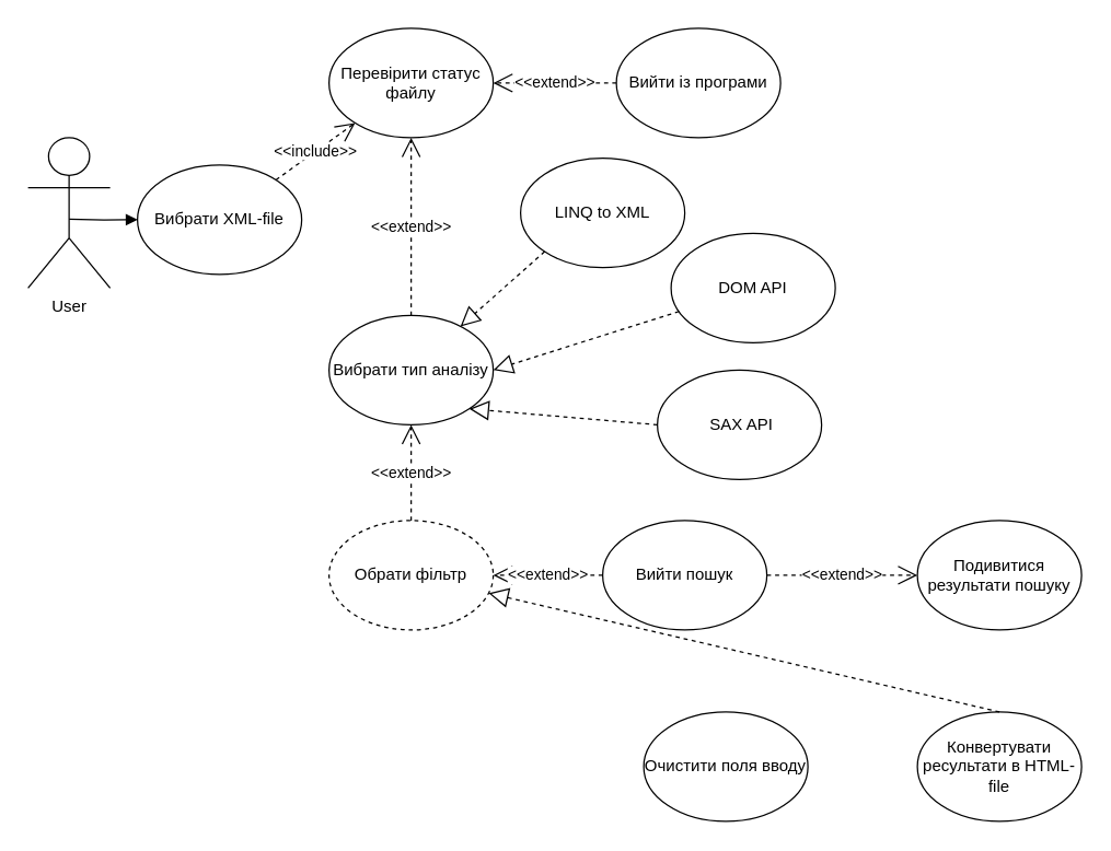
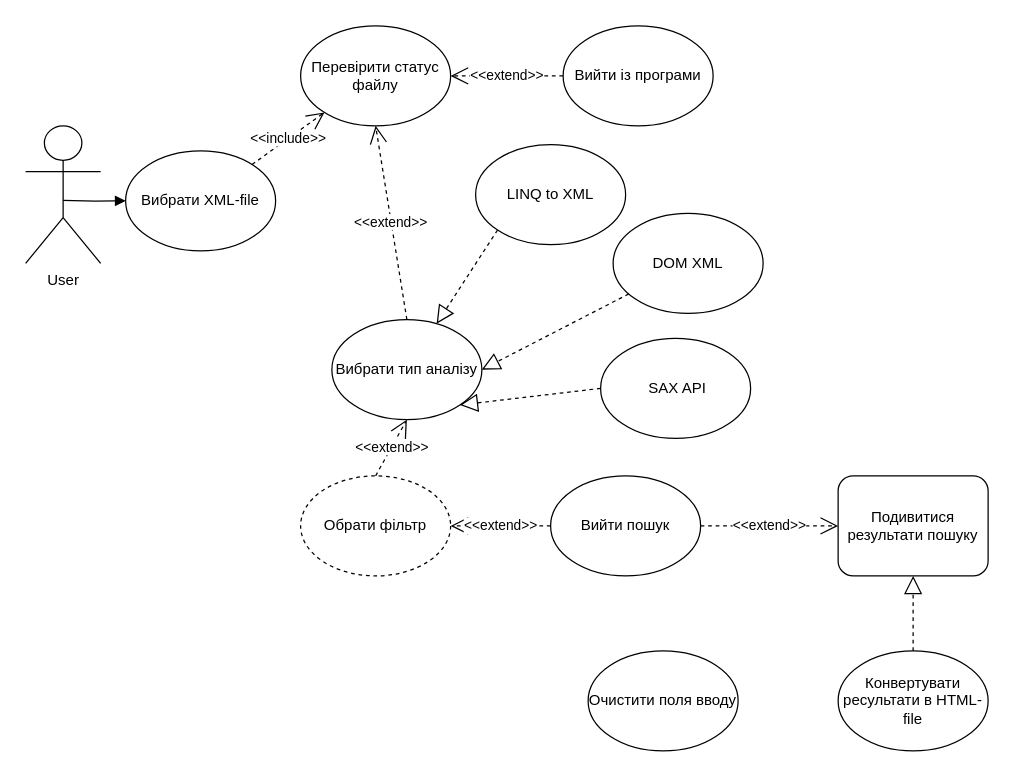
  <mxCell id="0" />
  <mxCell id="1" parent="0" />
  <mxCell id="2" value="User&lt;div&gt;&lt;br&gt;&lt;/div&gt;" style="shape=umlActor;verticalLabelPosition=bottom;verticalAlign=top;html=1;outlineConnect=0;" parent="1" vertex="1"><mxGeometry x="20" y="100" width="60" height="110" as="geometry" /></mxCell>
  <mxCell id="3" value="Вибрати XML-file" style="ellipse;whiteSpace=wrap;html=1;" parent="1" vertex="1"><mxGeometry x="100" y="120" width="120" height="80" as="geometry" /></mxCell>
  <mxCell id="4" value="Перевірити статус файлу" style="ellipse;whiteSpace=wrap;html=1;" parent="1" vertex="1"><mxGeometry x="240" y="20" width="120" height="80" as="geometry" /></mxCell>
- <mxCell id="5" value="Вибрати тип аналізу" style="ellipse;whiteSpace=wrap;html=1;" parent="1" vertex="1"><mxGeometry x="240" y="230" width="120" height="80" as="geometry" /></mxCell>
+ <mxCell id="5" value="Вибрати тип аналізу" style="ellipse;whiteSpace=wrap;html=1;" parent="1" vertex="1"><mxGeometry x="265" y="255" width="120" height="80" as="geometry" /></mxCell>
  <mxCell id="6" value="LINQ to XML" style="ellipse;whiteSpace=wrap;html=1;" parent="1" vertex="1"><mxGeometry x="380" y="115" width="120" height="80" as="geometry" /></mxCell>
- <mxCell id="7" value="DOM API" style="ellipse;whiteSpace=wrap;html=1;" parent="1" vertex="1"><mxGeometry x="490" y="170" width="120" height="80" as="geometry" /></mxCell>
+ <mxCell id="7" value="DOM XML" style="ellipse;whiteSpace=wrap;html=1;" parent="1" vertex="1"><mxGeometry x="490" y="170" width="120" height="80" as="geometry" /></mxCell>
  <mxCell id="8" value="&amp;nbsp;SAX API" style="ellipse;whiteSpace=wrap;html=1;" parent="1" vertex="1"><mxGeometry x="480" y="270" width="120" height="80" as="geometry" /></mxCell>
  <mxCell id="9" value="&amp;lt;&amp;lt;include&amp;gt;&amp;gt;" style="endArrow=open;endSize=12;dashed=1;html=1;rounded=0;" parent="1" target="4" edge="1" source="3"><mxGeometry width="160" relative="1" as="geometry"><mxPoint x="280" y="160" as="sourcePoint" /><mxPoint x="440" y="159.57" as="targetPoint" /></mxGeometry></mxCell>
  <mxCell id="10" value="&amp;lt;&amp;lt;extend&amp;gt;&amp;gt;" style="endArrow=open;endSize=12;dashed=1;html=1;rounded=0;exitX=0.5;exitY=0;exitDx=0;exitDy=0;entryX=0.5;entryY=1;entryDx=0;entryDy=0;" parent="1" source="5" edge="1" target="4"><mxGeometry width="160" relative="1" as="geometry"><mxPoint x="340" y="199.13" as="sourcePoint" /><mxPoint x="450" y="210" as="targetPoint" /></mxGeometry></mxCell>
  <mxCell id="11" value="" style="endArrow=block;endFill=1;html=1;edgeStyle=orthogonalEdgeStyle;align=left;verticalAlign=top;rounded=0;entryX=0;entryY=0.5;entryDx=0;entryDy=0;" parent="1" target="3" edge="1"><mxGeometry x="-1" relative="1" as="geometry"><mxPoint x="50" y="159.57" as="sourcePoint" /><mxPoint x="210" y="159.57" as="targetPoint" /></mxGeometry></mxCell>
  <mxCell id="12" value="" style="endArrow=block;dashed=1;endFill=0;endSize=12;html=1;rounded=0;entryX=1;entryY=1;entryDx=0;entryDy=0;exitX=0;exitY=0.5;exitDx=0;exitDy=0;" edge="1" parent="1" source="8" target="5"><mxGeometry width="160" relative="1" as="geometry"><mxPoint x="360" y="410" as="sourcePoint" /><mxPoint x="520" y="410" as="targetPoint" /></mxGeometry></mxCell>
  <mxCell id="13" value="" style="endArrow=block;dashed=1;endFill=0;endSize=12;html=1;rounded=0;entryX=1;entryY=0.5;entryDx=0;entryDy=0;" edge="1" parent="1" source="7" target="5"><mxGeometry width="160" relative="1" as="geometry"><mxPoint x="365" y="405" as="sourcePoint" /><mxPoint x="469" y="370" as="targetPoint" /></mxGeometry></mxCell>
  <mxCell id="14" value="" style="endArrow=block;dashed=1;endFill=0;endSize=12;html=1;rounded=0;exitX=0;exitY=1;exitDx=0;exitDy=0;" edge="1" parent="1" source="6" target="5"><mxGeometry width="160" relative="1" as="geometry"><mxPoint x="410" y="200" as="sourcePoint" /><mxPoint x="564" y="350" as="targetPoint" /></mxGeometry></mxCell>
  <mxCell id="15" value="Вийти із програми" style="ellipse;whiteSpace=wrap;html=1;" vertex="1" parent="1"><mxGeometry x="450" y="20" width="120" height="80" as="geometry" /></mxCell>
  <mxCell id="16" value="&amp;lt;&amp;lt;extend&amp;gt;&amp;gt;" style="endArrow=open;endSize=12;dashed=1;html=1;rounded=0;exitX=0;exitY=0.5;exitDx=0;exitDy=0;entryX=1;entryY=0.5;entryDx=0;entryDy=0;" edge="1" parent="1" source="15" target="4"><mxGeometry width="160" relative="1" as="geometry"><mxPoint x="520" y="240" as="sourcePoint" /><mxPoint x="640" y="240.5" as="targetPoint" /></mxGeometry></mxCell>
  <mxCell id="17" value="Вийти пошук" style="ellipse;whiteSpace=wrap;html=1;" vertex="1" parent="1"><mxGeometry x="440" y="380" width="120" height="80" as="geometry" /></mxCell>
  <mxCell id="18" value="Обрати фільтр" style="ellipse;whiteSpace=wrap;html=1;dashed=1;" vertex="1" parent="1"><mxGeometry x="240" y="380" width="120" height="80" as="geometry" /></mxCell>
  <mxCell id="19" value="Очистити поля вводу" style="ellipse;whiteSpace=wrap;html=1;" vertex="1" parent="1"><mxGeometry x="470" y="520" width="120" height="80" as="geometry" /></mxCell>
  <mxCell id="20" value="Конвертувати ресультати в HTML-file" style="ellipse;whiteSpace=wrap;html=1;" vertex="1" parent="1"><mxGeometry x="670" y="520" width="120" height="80" as="geometry" /></mxCell>
  <mxCell id="21" value="&amp;lt;&amp;lt;extend&amp;gt;&amp;gt;" style="endArrow=open;endSize=12;dashed=1;html=1;rounded=0;exitX=0.5;exitY=0;exitDx=0;exitDy=0;entryX=0.5;entryY=1;entryDx=0;entryDy=0;" edge="1" parent="1" source="18" target="5"><mxGeometry width="160" relative="1" as="geometry"><mxPoint x="423.75" y="480" as="sourcePoint" /><mxPoint x="360" y="370" as="targetPoint" /></mxGeometry></mxCell>
  <mxCell id="22" value="&amp;lt;&amp;lt;extend&amp;gt;&amp;gt;" style="endArrow=open;endSize=12;dashed=1;html=1;rounded=0;exitX=0;exitY=0.5;exitDx=0;exitDy=0;entryX=1;entryY=0.5;entryDx=0;entryDy=0;" edge="1" parent="1" source="17" target="18"><mxGeometry width="160" relative="1" as="geometry"><mxPoint x="424" y="430" as="sourcePoint" /><mxPoint x="424" y="360" as="targetPoint" /></mxGeometry></mxCell>
- <mxCell id="23" value="Подивитися результати пошуку" style="ellipse;whiteSpace=wrap;html=1;" vertex="1" parent="1"><mxGeometry x="670" y="380" width="120" height="80" as="geometry" /></mxCell>
+ <mxCell id="23" value="Подивитися результати пошуку" style="whiteSpace=wrap;html=1;rounded=1;" vertex="1" parent="1"><mxGeometry x="670" y="380" width="120" height="80" as="geometry" /></mxCell>
  <mxCell id="24" value="&amp;lt;&amp;lt;extend&amp;gt;&amp;gt;" style="endArrow=open;endSize=12;dashed=1;html=1;rounded=0;entryX=0;entryY=0.5;entryDx=0;entryDy=0;exitX=1;exitY=0.5;exitDx=0;exitDy=0;" edge="1" parent="1" source="17" target="23"><mxGeometry width="160" relative="1" as="geometry"><mxPoint x="550" y="570" as="sourcePoint" /><mxPoint x="549.38" y="440" as="targetPoint" /></mxGeometry></mxCell>
- <mxCell id="25" value="" style="endArrow=block;dashed=1;endFill=0;endSize=12;html=1;rounded=0;exitX=0.5;exitY=0;exitDx=0;exitDy=0;" edge="1" parent="1" source="20" target="18"><mxGeometry width="160" relative="1" as="geometry"><mxPoint x="726" y="477" as="sourcePoint" /><mxPoint x="590" y="520" as="targetPoint" /></mxGeometry></mxCell>
+ <mxCell id="25" value="" style="endArrow=block;dashed=1;endFill=0;endSize=12;html=1;rounded=0;entryX=0.5;entryY=1;entryDx=0;entryDy=0;exitX=0.5;exitY=0;exitDx=0;exitDy=0;" edge="1" parent="1" source="20" target="23"><mxGeometry width="160" relative="1" as="geometry"><mxPoint x="726" y="477" as="sourcePoint" /><mxPoint x="590" y="520" as="targetPoint" /></mxGeometry></mxCell>
